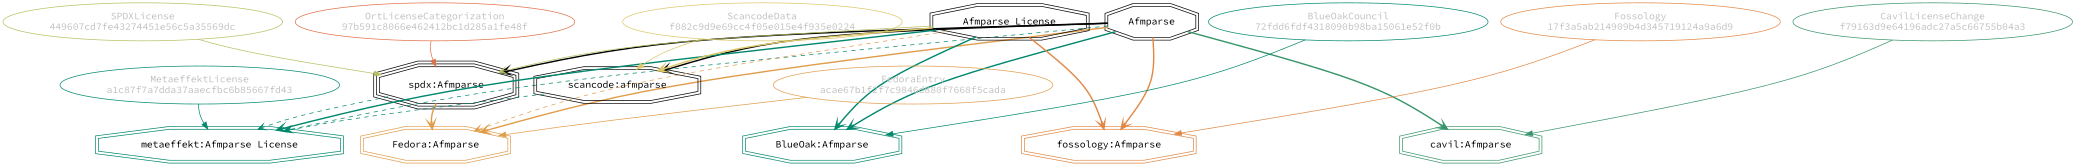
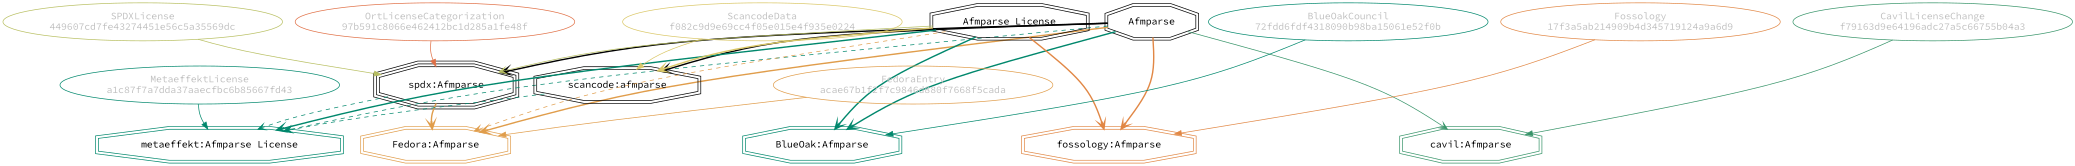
  strict digraph {
    fontname="Source Code Pro"
    splines=curved
    node [fontname="Source Code Pro" shape=ellipse]
    edge [color="#00876c" fontname="Source Code Pro" weight=0.7 arrowhead=vee style=bold]
    n1 [color="#b8bf62" fillcolor="beige;1" fontcolor=gray label="SPDXLicense\n449607cd7fe43274451e56c5a35569dc"]
    n2 [label="spdx:Afmparse" shape=tripleoctagon]
    n3 [color="#e09d4b" label="Fedora:Afmparse" shape=doubleoctagon]
    n4 [color="#00876c" label="metaeffekt:Afmparse License" shape=doubleoctagon]
    n5 [label=Afmparse shape=doubleoctagon]
    n6 [color="#00876c" label="BlueOak:Afmparse" shape=doubleoctagon]
    n7 [label="scancode:afmparse" shape=doubleoctagon]
    n8 [color="#e18745" label="fossology:Afmparse" shape=doubleoctagon]
    n9 [color="#379469" label="cavil:Afmparse" shape=doubleoctagon]
    n10 [label="Afmparse License" shape=doubleoctagon]
    n11 [color="#e09d4b" fillcolor="beige;1" fontcolor=gray label="FedoraEntry\nacae67b1f2f7c9846d880f7668f5cada"]
    n12 [color="#00876c" fillcolor="beige;1" fontcolor=gray label="BlueOakCouncil\n72fdd6fdf4318090b98ba15061e52f0b"]
    n13 [color="#dac767" fillcolor="beige;1" fontcolor=gray label="ScancodeData\nf082c9d9e69cc4f05e015e4f935e0224"]
    n14 [color="#e18745" fillcolor="beige;1" fontcolor=gray label="Fossology\n17f3a5ab214909b4d345719124a9a6d9"]
    n15 [color="#e06f45" fillcolor="beige;1" fontcolor=gray label="OrtLicenseCategorization\n97b591c8066e462412bc1d285a1fe48f"]
    n16 [color="#379469" fillcolor="beige;1" fontcolor=gray label="CavilLicenseChange\nf79163d9e64196adc27a5c66755b04a3"]
    n17 [color="#00876c" fillcolor="beige;1" fontcolor=gray label="MetaeffektLicense\na1c87f7a7dda37aaecfbc6b85667fd43"]
    n1 -> n2 [color="#b8bf62" weight=0.5 arrowhead="" style=""]
    n2 -> n3 [color="#e09d4b"]
    n2 -> n4 [style=dashed]
    n5 -> n2 [color=""]
    n5 -> n3 [color="#e09d4b"]
    n5 -> n4 [style=dashed weight=0.5]
    n5 -> n6
    n5 -> n7 [color=""]
    n5 -> n8 [color="#e18745"]
-   n5 -> n9 [color="#379469"]
+   n5 -> n9 [color="#379469" style=solid]
    n7 -> n4 [style=dashed weight=0.5]
    n10 -> n2 [color="#b8bf62" style=solid]
    n10 -> n3 [color="#e09d4b" style=dashed weight=0.5]
    n10 -> n4
    n10 -> n6
    n10 -> n7 [color="#dac767"]
    n10 -> n8 [color="#e18745"]
    n11 -> n3 [color="#e09d4b" weight=0.5 arrowhead="" style=""]
    n12 -> n6 [weight=0.5 arrowhead="" style=""]
    n13 -> n7 [color="#dac767" weight=0.5 arrowhead="" style=""]
    n14 -> n8 [color="#e18745" weight=0.5 arrowhead="" style=""]
    n15 -> n2 [color="#e06f45" weight=0.5 arrowhead="" style=""]
    n16 -> n9 [color="#379469" weight=0.5 arrowhead="" style=""]
    n17 -> n4 [weight=0.5 arrowhead="" style=""]
  }
